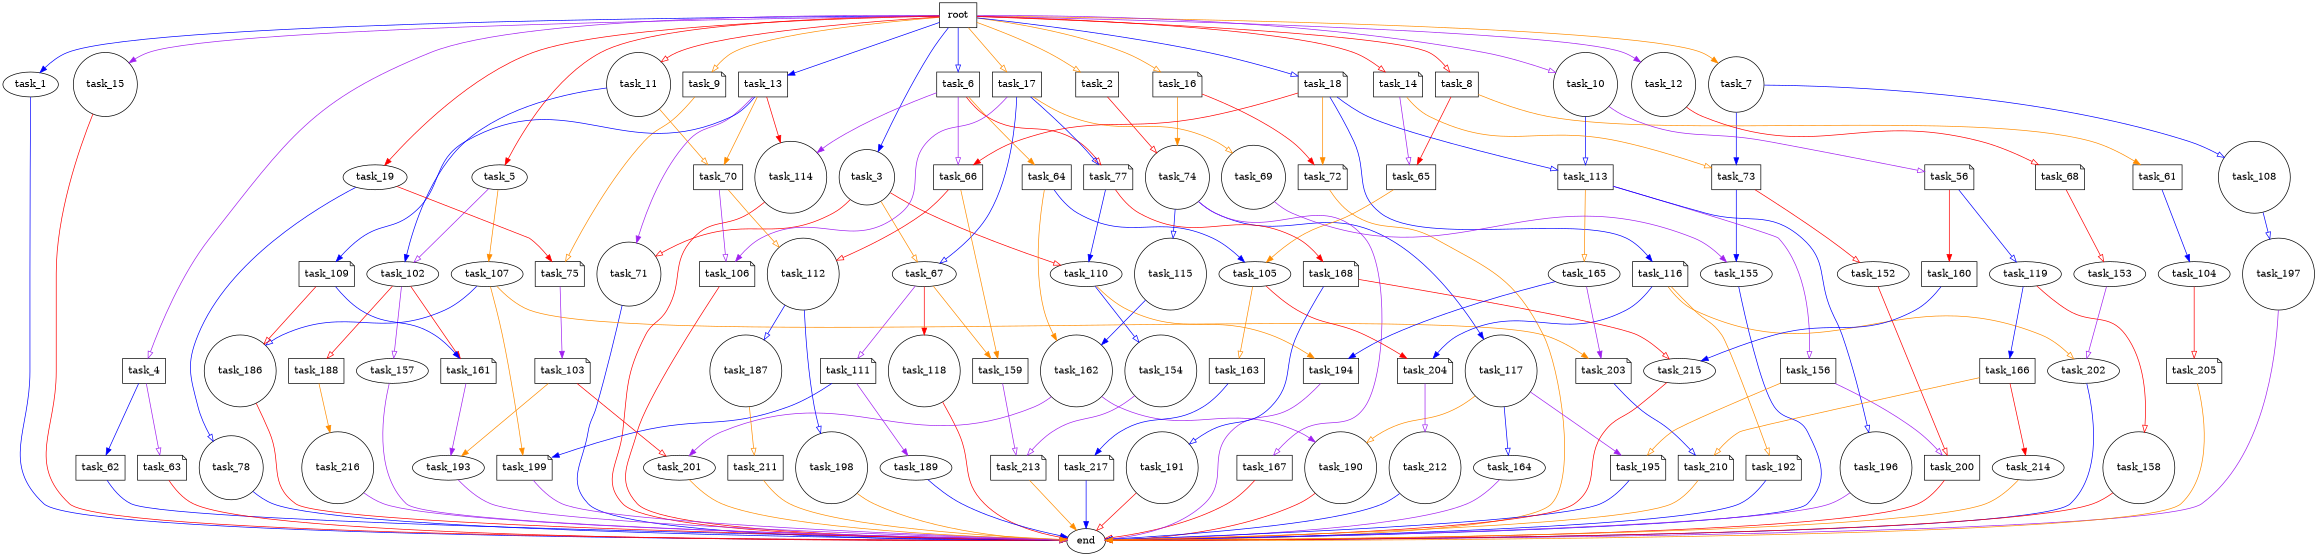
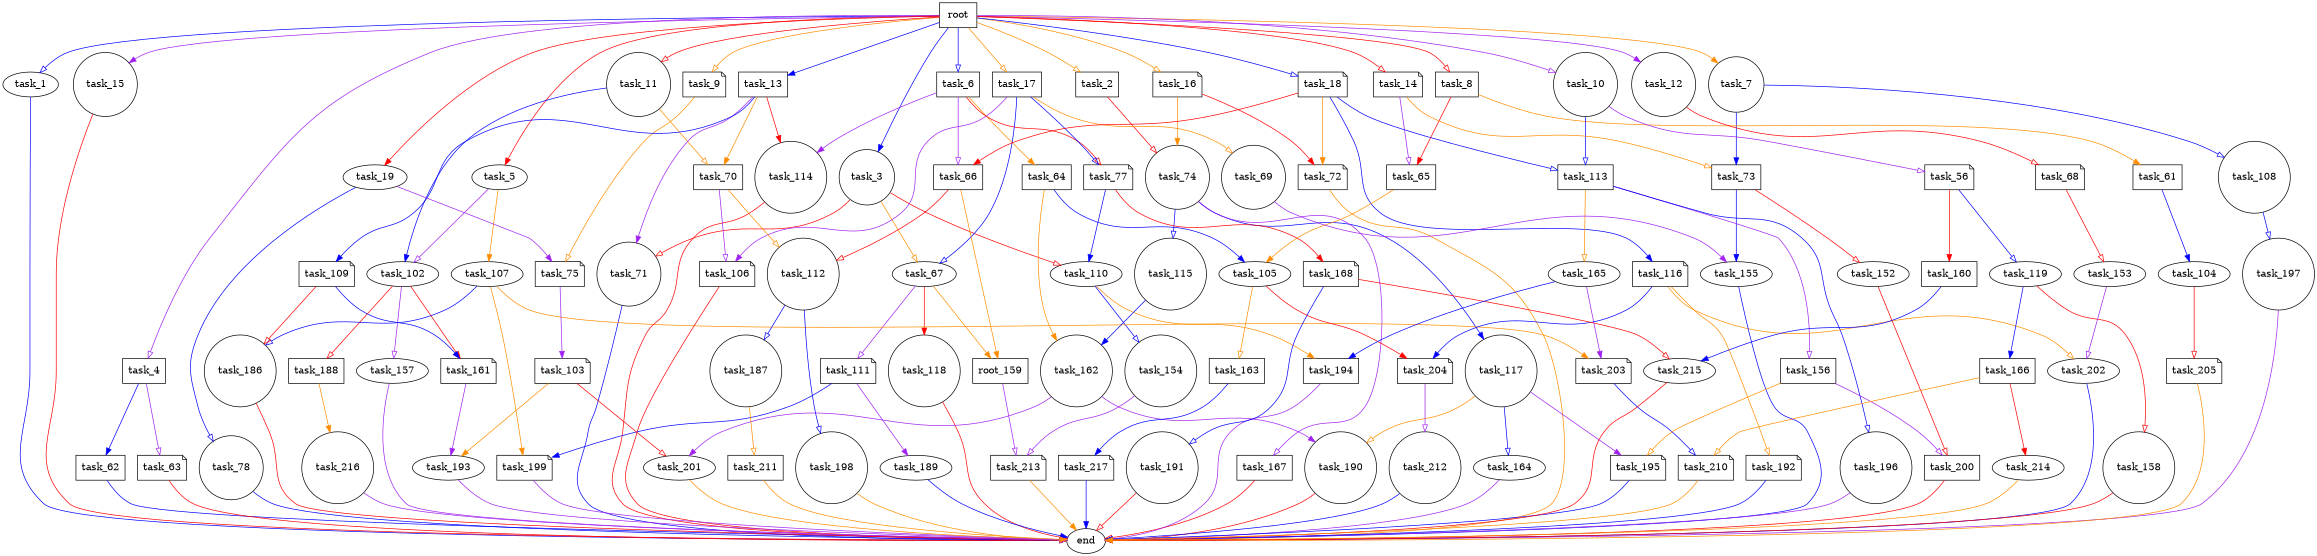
  digraph {
    node [shape=circle]
    edge [arrowhead=onormal color=blue]
    root [shape=box]
    task_1 [shape=ellipse]
    task_2 [shape=box]
    task_3
    task_4 [shape=box]
    task_5 [shape=ellipse]
    task_6 [shape=box]
    task_7
    task_8 [shape=box]
    task_9 [shape=note]
    task_10
    task_11
    task_12
    task_13 [shape=box]
    task_14 [shape=note]
    task_15
    task_16 [shape=note]
    task_17 [shape=box]
    task_18 [shape=note]
    task_19 [shape=ellipse]
    end [shape=ellipse]
    task_74
    task_67 [shape=ellipse]
    task_71
    task_110 [shape=ellipse]
    task_62 [shape=box]
    task_63 [shape=note]
    task_102 [shape=ellipse]
    task_107 [shape=ellipse]
    task_64 [shape=box]
    task_66 [shape=box]
    task_77 [shape=note]
    task_114
    task_73 [shape=box]
    task_108
    task_61 [shape=box]
    task_65 [shape=box]
    task_75 [shape=note]
    n39 [label=task_56 shape=note]
    task_113 [shape=box]
    task_70 [shape=box]
    task_68 [shape=note]
    task_109 [shape=note]
    task_72 [shape=note]
    task_69
    task_106 [shape=note]
    task_116 [shape=note]
    task_78
    task_115
    task_117
    task_167 [shape=box]
-   task_159 [shape=box]
+   task_159 [shape=box label=root_159]
    task_111 [shape=note]
    task_118
    task_154
    task_194 [shape=box]
    task_157 [shape=ellipse]
    task_161 [shape=note]
    task_188 [shape=box]
    task_186
    task_199 [shape=note]
    task_203 [shape=note]
    task_105 [shape=ellipse]
    task_162
    task_112
    task_168 [shape=note]
    task_155 [shape=ellipse]
    task_152 [shape=ellipse]
    task_197
    task_104 [shape=ellipse]
    task_103 [shape=note]
    task_119 [shape=ellipse]
    task_160 [shape=box]
    task_156 [shape=box]
    task_165 [shape=ellipse]
    task_196
    task_153 [shape=ellipse]
    task_204 [shape=note]
    task_192 [shape=note]
    task_202 [shape=ellipse]
    task_205 [shape=note]
    task_163 [shape=box]
    task_201 [shape=ellipse]
    task_190
    task_187
    task_198
    task_213 [shape=note]
    task_189 [shape=ellipse]
    task_200 [shape=box]
    task_164 [shape=ellipse]
    task_195 [shape=note]
    task_193 [shape=ellipse]
    task_158
    task_166 [shape=box]
    task_215 [shape=ellipse]
    task_191
    task_216
    task_217 [shape=note]
    task_212
    task_210 [shape=note]
    task_211 [shape=box]
    task_214 [shape=ellipse]
-   root -> task_1 [arrowhead=normal]
+   root -> task_1
    root -> task_2 [color=darkorange]
    root -> task_3 [arrowhead=normal]
    root -> task_4 [color=purple]
    root -> task_5 [arrowhead=normal color=red]
    root -> task_6
    root -> task_7 [arrowhead=normal color=darkorange]
    root -> task_8 [color=red]
    root -> task_9 [color=darkorange]
    root -> task_10 [color=purple]
    root -> task_11 [color=red]
    root -> task_12 [arrowhead=normal color=purple]
    root -> task_13 [arrowhead=normal]
    root -> task_14 [color=red]
    root -> task_15 [arrowhead=normal color=purple]
    root -> task_16 [color=darkorange]
    root -> task_17 [color=darkorange]
    root -> task_18
    root -> task_19 [arrowhead=normal color=red]
    task_1 -> end [arrowhead=normal]
    task_2 -> task_74 [color=red]
    task_3 -> task_67 [color=darkorange]
    task_3 -> task_71 [color=red]
    task_3 -> task_110 [color=red]
    task_4 -> task_62 [arrowhead=normal]
    task_4 -> task_63 [color=purple]
    task_5 -> task_102 [color=purple]
    task_5 -> task_107 [arrowhead=normal color=darkorange]
    task_6 -> task_64 [arrowhead=normal color=darkorange]
    task_6 -> task_66 [color=purple]
    task_6 -> task_77 [color=red]
    task_6 -> task_114 [arrowhead=normal color=purple]
    task_7 -> task_73 [arrowhead=normal]
    task_7 -> task_108
    task_8 -> task_61 [arrowhead=normal color=darkorange]
    task_8 -> task_65 [arrowhead=normal color=red]
    task_9 -> task_75 [color=darkorange]
    task_10 -> n39 [color=purple]
    task_10 -> task_113
    task_11 -> task_102 [arrowhead=normal]
    task_11 -> task_70 [color=darkorange]
    task_12 -> task_68 [color=red]
    task_13 -> task_71 [arrowhead=normal color=purple]
    task_13 -> task_114 [arrowhead=normal color=red]
    task_13 -> task_70 [arrowhead=normal color=darkorange]
    task_13 -> task_109 [arrowhead=normal]
    task_14 -> task_73 [color=darkorange]
    task_14 -> task_65 [color=purple]
    task_15 -> end [arrowhead=normal color=red]
    task_16 -> task_74 [arrowhead=normal color=darkorange]
    task_16 -> task_72 [arrowhead=normal color=red]
    task_17 -> task_67
    task_17 -> task_77
    task_17 -> task_69 [color=darkorange]
    task_17 -> task_106 [arrowhead=normal color=purple]
    task_18 -> task_66 [arrowhead=normal color=red]
    task_18 -> task_113
    task_18 -> task_72 [arrowhead=normal color=darkorange]
    task_18 -> task_116 [arrowhead=normal]
-   task_19 -> task_75 [arrowhead=normal color=red]
+   task_19 -> task_75 [arrowhead=normal color=purple]
    task_19 -> task_78
    task_74 -> task_115
    task_74 -> task_117 [arrowhead=normal]
    task_74 -> task_167 [color=purple]
    task_67 -> task_159 [arrowhead=normal color=darkorange]
    task_67 -> task_111 [color=purple]
    task_67 -> task_118 [arrowhead=normal color=red]
    task_71 -> end
    task_110 -> task_154
    task_110 -> task_194 [arrowhead=normal color=darkorange]
    task_62 -> end [arrowhead=normal]
    task_63 -> end [color=red]
    task_102 -> task_157 [color=purple]
    task_102 -> task_161 [arrowhead=normal color=red]
    task_102 -> task_188 [color=red]
    task_107 -> task_186
    task_107 -> task_199 [arrowhead=normal color=darkorange]
    task_107 -> task_203 [arrowhead=normal color=darkorange]
    task_64 -> task_105 [arrowhead=normal]
    task_64 -> task_162 [arrowhead=normal color=darkorange]
    task_66 -> task_159 [arrowhead=normal color=darkorange]
    task_66 -> task_112 [color=red]
    task_77 -> task_110 [arrowhead=normal]
    task_77 -> task_168 [arrowhead=normal color=red]
    task_114 -> end [arrowhead=normal color=red]
    task_73 -> task_155 [arrowhead=normal]
    task_73 -> task_152 [color=red]
    task_108 -> task_197
    task_61 -> task_104 [arrowhead=normal]
    task_65 -> task_105 [arrowhead=normal color=darkorange]
    task_75 -> task_103 [arrowhead=normal color=purple]
    n39 -> task_119
    n39 -> task_160 [arrowhead=normal color=red]
    task_113 -> task_156 [color=purple]
    task_113 -> task_165 [color=darkorange]
    task_113 -> task_196
    task_70 -> task_106 [color=purple]
    task_70 -> task_112 [color=darkorange]
    task_68 -> task_153 [color=red]
    task_109 -> task_161 [arrowhead=normal]
    task_109 -> task_186 [color=red]
    task_72 -> end [arrowhead=normal color=darkorange]
    task_69 -> task_155 [arrowhead=normal color=purple]
    task_106 -> end [color=red]
    task_116 -> task_204 [arrowhead=normal]
    task_116 -> task_192 [color=darkorange]
    task_116 -> task_202 [color=darkorange]
    task_78 -> end [arrowhead=normal]
    task_115 -> task_162 [arrowhead=normal]
    task_117 -> task_190 [color=darkorange]
    task_117 -> task_164
    task_117 -> task_195 [arrowhead=normal color=purple]
    task_167 -> end [color=red]
    task_159 -> task_213 [color=purple]
    task_111 -> task_199 [arrowhead=normal]
    task_111 -> task_189 [arrowhead=normal color=purple]
    task_118 -> end [arrowhead=normal color=red]
    task_154 -> task_213 [color=purple]
    task_194 -> end [arrowhead=normal color=purple]
    task_157 -> end [arrowhead=normal color=purple]
    task_161 -> task_193 [arrowhead=normal color=purple]
    task_188 -> task_216 [arrowhead=normal color=darkorange]
    task_186 -> end [arrowhead=normal color=red]
    task_199 -> end [color=purple]
    task_203 -> task_210
    task_105 -> task_204 [arrowhead=normal color=red]
    task_105 -> task_163 [color=darkorange]
    task_162 -> task_201 [arrowhead=normal color=purple]
    task_162 -> task_190 [arrowhead=normal color=purple]
    task_112 -> task_187
    task_112 -> task_198
    task_168 -> task_215 [color=red]
    task_168 -> task_191
    task_155 -> end
    task_152 -> task_200 [color=red]
    task_197 -> end [arrowhead=normal color=purple]
    task_104 -> task_205 [color=red]
    task_103 -> task_201 [color=red]
    task_103 -> task_193 [arrowhead=normal color=darkorange]
    task_119 -> task_158 [color=red]
    task_119 -> task_166 [arrowhead=normal]
    task_160 -> task_215 [arrowhead=normal]
    task_156 -> task_200 [color=purple]
    task_156 -> task_195 [color=darkorange]
    task_165 -> task_194 [arrowhead=normal]
    task_165 -> task_203 [arrowhead=normal color=purple]
    task_196 -> end [color=purple]
    task_153 -> task_202 [color=purple]
    task_204 -> task_212 [color=purple]
    task_192 -> end [arrowhead=normal]
    task_202 -> end [arrowhead=normal]
    task_205 -> end [arrowhead=normal color=darkorange]
    task_163 -> task_217 [arrowhead=normal]
    task_201 -> end [color=darkorange]
    task_190 -> end [color=red]
    task_187 -> task_211 [color=darkorange]
    task_198 -> end [color=darkorange]
    task_213 -> end [arrowhead=normal color=darkorange]
    task_189 -> end [arrowhead=normal]
    task_200 -> end [color=red]
    task_164 -> end [arrowhead=normal color=purple]
    task_195 -> end [arrowhead=normal]
    task_193 -> end [arrowhead=normal color=purple]
    task_158 -> end [arrowhead=normal color=red]
    task_166 -> task_210 [color=darkorange]
    task_166 -> task_214 [arrowhead=normal color=red]
    task_215 -> end [color=red]
    task_191 -> end [color=red]
    task_216 -> end [arrowhead=normal color=purple]
    task_217 -> end [arrowhead=normal]
    task_212 -> end [arrowhead=normal]
    task_210 -> end [color=darkorange]
    task_211 -> end [arrowhead=normal color=darkorange]
    task_214 -> end [arrowhead=normal color=darkorange]
  }
